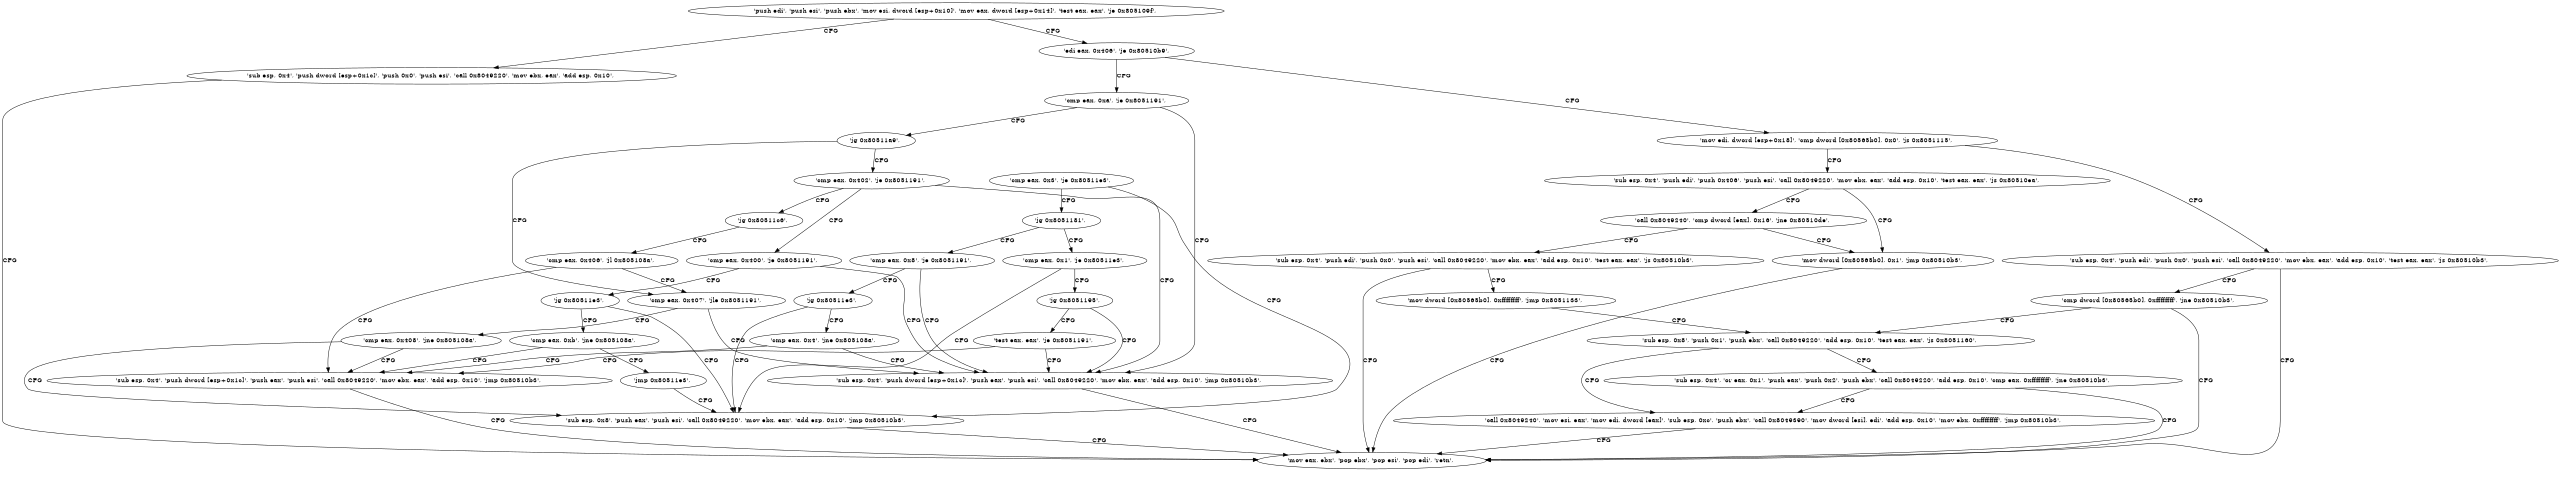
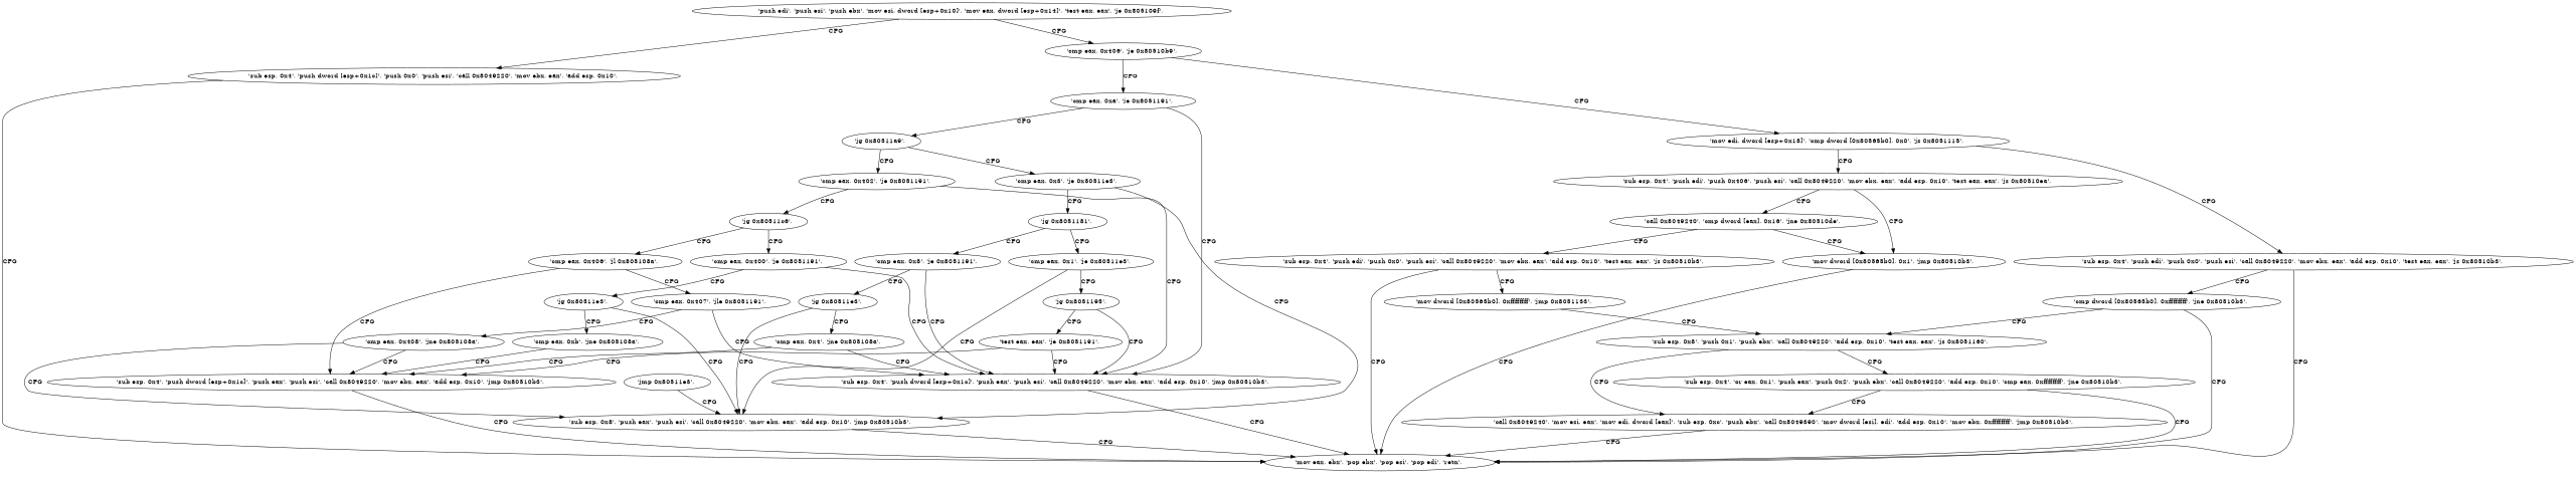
  digraph {
    n1 [label="'push edi', 'push esi', 'push ebx', 'mov esi, dword [esp+0x10]', 'mov eax, dword [esp+0x14]', 'test eax, eax', 'je 0x805109f', "]
    n2 [label="'sub esp, 0x4', 'push dword [esp+0x1c]', 'push 0x0', 'push esi', 'call 0x8049220', 'mov ebx, eax', 'add esp, 0x10', "]
-   n3 [label="'edi eax, 0x406', 'je 0x80510b9',"]
+   n3 [label="'cmp eax, 0x406', 'je 0x80510b9', "]
    n4 [label="'mov eax, ebx', 'pop ebx', 'pop esi', 'pop edi', 'retn', "]
    n5 [label="'mov edi, dword [esp+0x18]', 'cmp dword [0x80565b0], 0x0', 'js 0x8051115', "]
    n6 [label="'cmp eax, 0xa', 'je 0x8051191', "]
    n7 [label="'sub esp, 0x4', 'push edi', 'push 0x0', 'push esi', 'call 0x8049220', 'mov ebx, eax', 'add esp, 0x10', 'test eax, eax', 'js 0x80510b3', "]
    n8 [label="'sub esp, 0x4', 'push edi', 'push 0x406', 'push esi', 'call 0x8049220', 'mov ebx, eax', 'add esp, 0x10', 'test eax, eax', 'js 0x80510ea', "]
    n9 [label="'sub esp, 0x4', 'push dword [esp+0x1c]', 'push eax', 'push esi', 'call 0x8049220', 'mov ebx, eax', 'add esp, 0x10', 'jmp 0x80510b3', "]
    n10 [label="'jg 0x80511a9', "]
    n11 [label="'cmp dword [0x80565b0], 0xffffffff', 'jne 0x80510b3', "]
    n12 [label="'call 0x8049240', 'cmp dword [eax], 0x16', 'jne 0x80510de', "]
    n13 [label="'mov dword [0x80565b0], 0x1', 'jmp 0x80510b3', "]
    n14 [label="'cmp eax, 0x402', 'je 0x8051191', "]
    n15 [label="'cmp eax, 0x3', 'je 0x80511e3', "]
    n16 [label="'sub esp, 0x8', 'push 0x1', 'push ebx', 'call 0x8049220', 'add esp, 0x10', 'test eax, eax', 'js 0x8051160', "]
    n17 [label="'sub esp, 0x4', 'push edi', 'push 0x0', 'push esi', 'call 0x8049220', 'mov ebx, eax', 'add esp, 0x10', 'test eax, eax', 'js 0x80510b3', "]
    n18 [label="'jg 0x80511c6', "]
    n19 [label="'sub esp, 0x8', 'push eax', 'push esi', 'call 0x8049220', 'mov ebx, eax', 'add esp, 0x10', 'jmp 0x80510b3', "]
    n20 [label="'jg 0x8051181', "]
    n21 [label="'call 0x8049240', 'mov esi, eax', 'mov edi, dword [eax]', 'sub esp, 0xc', 'push ebx', 'call 0x8049390', 'mov dword [esi], edi', 'add esp, 0x10', 'mov ebx, 0xffffffff', 'jmp 0x80510b3', "]
    n22 [label="'sub esp, 0x4', 'or eax, 0x1', 'push eax', 'push 0x2', 'push ebx', 'call 0x8049220', 'add esp, 0x10', 'cmp eax, 0xffffffff', 'jne 0x80510b3', "]
    n23 [label="'mov dword [0x80565b0], 0xffffffff', 'jmp 0x8051133', "]
    n24 [label="'cmp eax, 0x406', 'jl 0x805108a', "]
    n25 [label="'cmp eax, 0x400', 'je 0x8051191', "]
    n26 [label="'cmp eax, 0x8', 'je 0x8051191', "]
    n27 [label="'cmp eax, 0x1', 'je 0x80511e3', "]
    n28 [label="'sub esp, 0x4', 'push dword [esp+0x1c]', 'push eax', 'push esi', 'call 0x8049220', 'mov ebx, eax', 'add esp, 0x10', 'jmp 0x80510b3', "]
    n29 [label="'cmp eax, 0x407', 'jle 0x8051191', "]
    n30 [label="'jg 0x80511e3', "]
    n31 [label="'jg 0x80511e3', "]
    n32 [label="'jg 0x8051195',"]
    n33 [label="'cmp eax, 0x408', 'jne 0x805108a', "]
    n34 [label="'cmp eax, 0xb', 'jne 0x805108a', "]
    n35 [label="'cmp eax, 0x4', 'jne 0x805108a', "]
    n36 [label="'test eax, eax', 'je 0x8051191', "]
    n37 [label="'jmp 0x80511e3', "]
    n1 -> n2 [label=CFG]
    n1 -> n3 [label=CFG]
    n2 -> n4 [label=CFG]
    n3 -> n5 [label=CFG]
    n3 -> n6 [label=CFG]
    n5 -> n7 [label=CFG]
    n5 -> n8 [label=CFG]
    n6 -> n9 [label=CFG]
    n6 -> n10 [label=CFG]
    n7 -> n4 [label=CFG]
    n7 -> n11 [label=CFG]
    n8 -> n12 [label=CFG]
    n8 -> n13 [label=CFG]
    n9 -> n4 [label=CFG]
    n10 -> n14 [label=CFG]
-   n10 -> n29 [label=CFG]
+   n10 -> n15 [label=CFG]
    n11 -> n4 [label=CFG]
    n11 -> n16 [label=CFG]
    n12 -> n13 [label=CFG]
    n12 -> n17 [label=CFG]
    n13 -> n4 [label=CFG]
    n14 -> n9 [label=CFG]
    n14 -> n18 [label=CFG]
    n15 -> n19 [label=CFG]
    n15 -> n20 [label=CFG]
    n16 -> n21 [label=CFG]
    n16 -> n22 [label=CFG]
    n17 -> n4 [label=CFG]
    n17 -> n23 [label=CFG]
    n18 -> n24 [label=CFG]
-   n14 -> n25 [label=CFG]
+   n18 -> n25 [label=CFG]
    n19 -> n4 [label=CFG]
    n20 -> n26 [label=CFG]
    n20 -> n27 [label=CFG]
    n21 -> n4 [label=CFG]
    n22 -> n4 [label=CFG]
    n22 -> n21 [label=CFG]
    n23 -> n16 [label=CFG]
    n24 -> n28 [label=CFG]
    n24 -> n29 [label=CFG]
    n25 -> n9 [label=CFG]
    n25 -> n30 [label=CFG]
    n26 -> n9 [label=CFG]
    n26 -> n31 [label=CFG]
    n27 -> n19 [label=CFG]
    n27 -> n32 [label=CFG]
    n28 -> n4 [label=CFG]
    n29 -> n9 [label=CFG]
    n29 -> n33 [label=CFG]
    n30 -> n19 [label=CFG]
    n30 -> n34 [label=CFG]
    n31 -> n19 [label=CFG]
    n31 -> n35 [label=CFG]
    n32 -> n9 [label=CFG]
    n32 -> n36 [label=CFG]
    n33 -> n19 [label=CFG]
    n33 -> n28 [label=CFG]
    n34 -> n28 [label=CFG]
-   n34 -> n37 [label=CFG]
    n35 -> n9 [label=CFG]
    n35 -> n28 [label=CFG]
    n36 -> n9 [label=CFG]
    n36 -> n28 [label=CFG]
    n37 -> n19 [label=CFG]
  }
